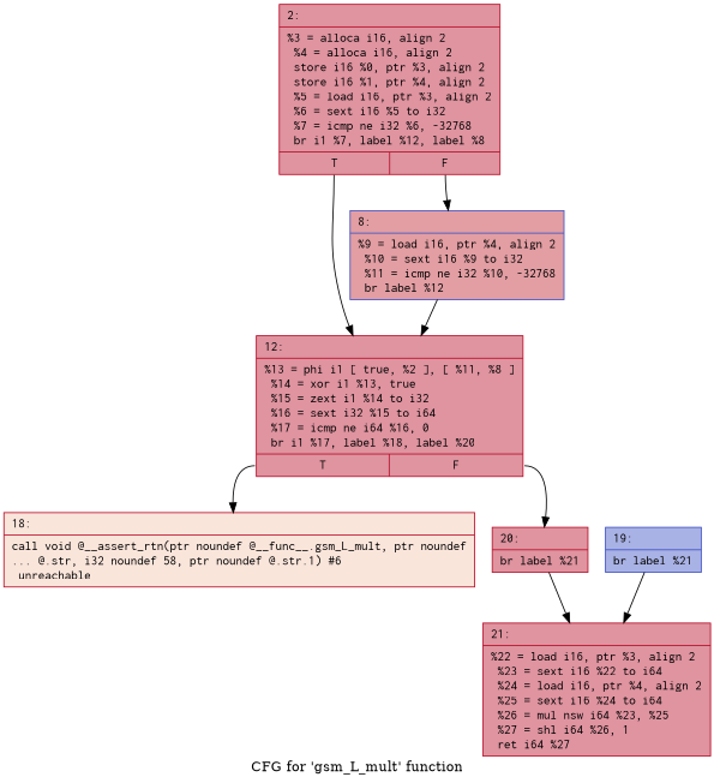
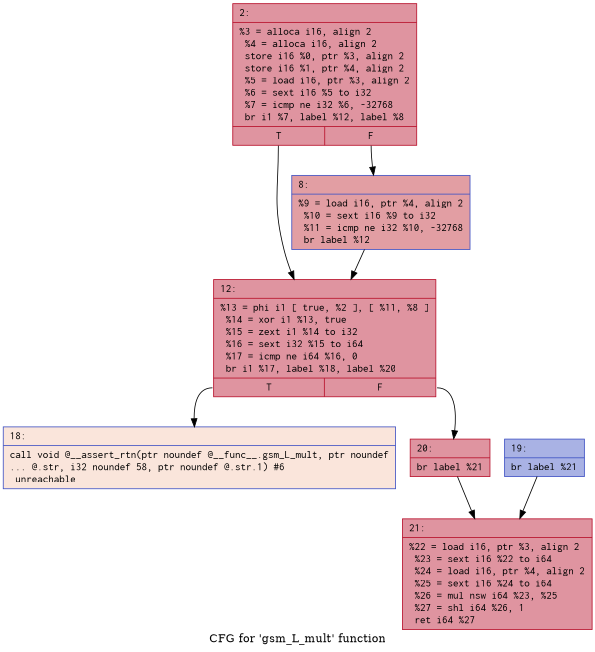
  digraph {
    label="CFG for 'gsm_L_mult' function"
    node [color="#b70d28ff" fillcolor="#b70d2870" fontname=Courier shape=record style=filled]
    n1 [label="{2:\l|  %3 = alloca i16, align 2\l  %4 = alloca i16, align 2\l  store i16 %0, ptr %3, align 2\l  store i16 %1, ptr %4, align 2\l  %5 = load i16, ptr %3, align 2\l  %6 = sext i16 %5 to i32\l  %7 = icmp ne i32 %6, -32768\l  br i1 %7, label %12, label %8\l|{<s0>T|<s1>F}}"]
    n2 [label="{12:\l|  %13 = phi i1 [ true, %2 ], [ %11, %8 ]\l  %14 = xor i1 %13, true\l  %15 = zext i1 %14 to i32\l  %16 = sext i32 %15 to i64\l  %17 = icmp ne i64 %16, 0\l  br i1 %17, label %18, label %20\l|{<s0>T|<s1>F}}"]
    n3 [color="#3d50c3ff" fillcolor="#be242e70" label="{8:\l|  %9 = load i16, ptr %4, align 2\l  %10 = sext i16 %9 to i32\l  %11 = icmp ne i32 %10, -32768\l  br label %12\l}"]
-   n4 [fillcolor="#f4c5ad70" label="{18:\l|  call void @__assert_rtn(ptr noundef @__func__.gsm_L_mult, ptr noundef\l... @.str, i32 noundef 58, ptr noundef @.str.1) #6\l  unreachable\l}"]
+   n4 [color="#3d50c3ff" fillcolor="#f4c5ad70" label="{18:\l|  call void @__assert_rtn(ptr noundef @__func__.gsm_L_mult, ptr noundef\l... @.str, i32 noundef 58, ptr noundef @.str.1) #6\l  unreachable\l}"]
    n5 [label="{20:\l|  br label %21\l}"]
    n6 [label="{21:\l|  %22 = load i16, ptr %3, align 2\l  %23 = sext i16 %22 to i64\l  %24 = load i16, ptr %4, align 2\l  %25 = sext i16 %24 to i64\l  %26 = mul nsw i64 %23, %25\l  %27 = shl i64 %26, 1\l  ret i64 %27\l}"]
    n7 [color="#3d50c3ff" fillcolor="#3d50c370" label="{19:\l|  br label %21\l}"]
    n1 -> n2 [tailport=s0]
    n1 -> n3 [tailport=s1]
    n2 -> n4 [tailport=s0]
    n2 -> n5 [tailport=s1]
    n3 -> n2
    n5 -> n6
    n7 -> n6
  }
